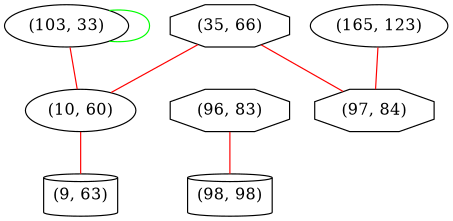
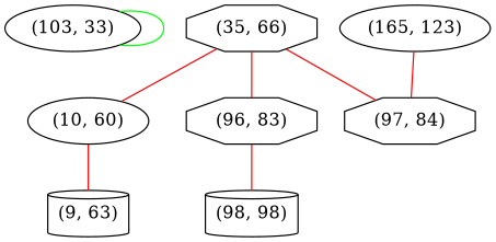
  graph {
    node [shape=octagon]
    edge [color=red weight=1]
    "(35, 66)"
    "(96, 83)"
    n3 [label="(10, 60)" shape=ellipse]
    "(97, 84)"
    n5 [label="(98, 98)" shape=cylinder]
    "(9, 63)" [shape=cylinder]
    "(103, 33)" [shape=ellipse]
    "(165, 123)" [shape=ellipse]
+   "(35, 66)" -- "(96, 83)"
    "(35, 66)" -- n3
    "(35, 66)" -- "(97, 84)"
    "(96, 83)" -- n5
    n3 -- "(9, 63)"
-   "(103, 33)" -- n3
    "(103, 33)" -- "(103, 33)" [color=green weight=2]
    "(165, 123)" -- "(97, 84)"
  }
